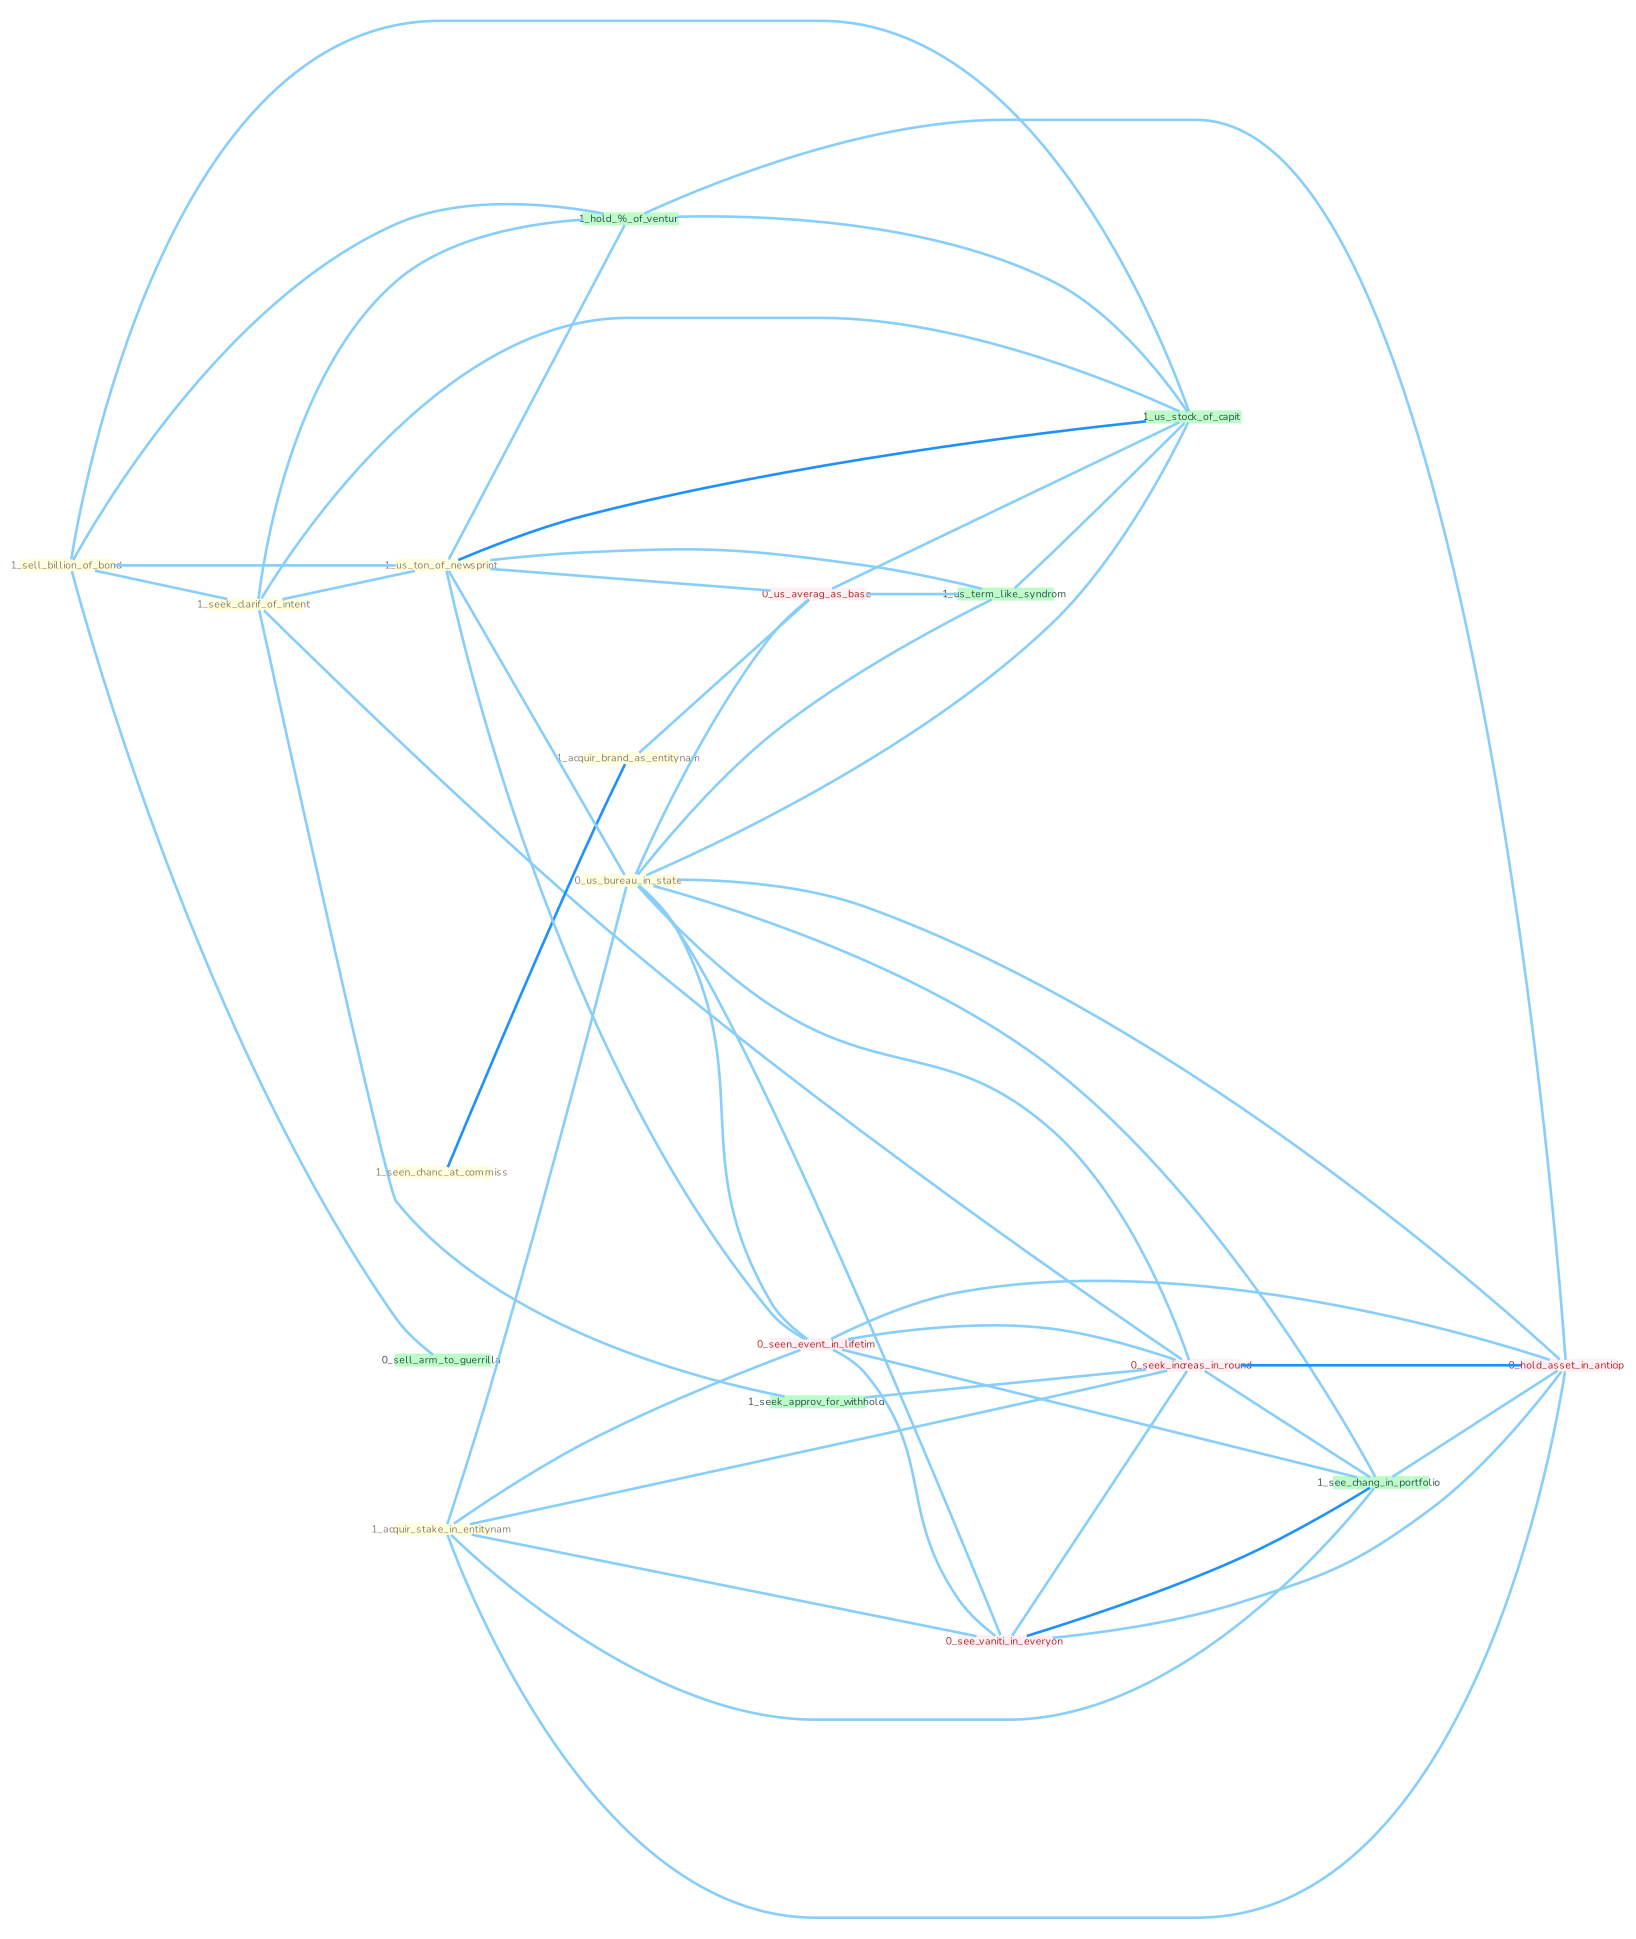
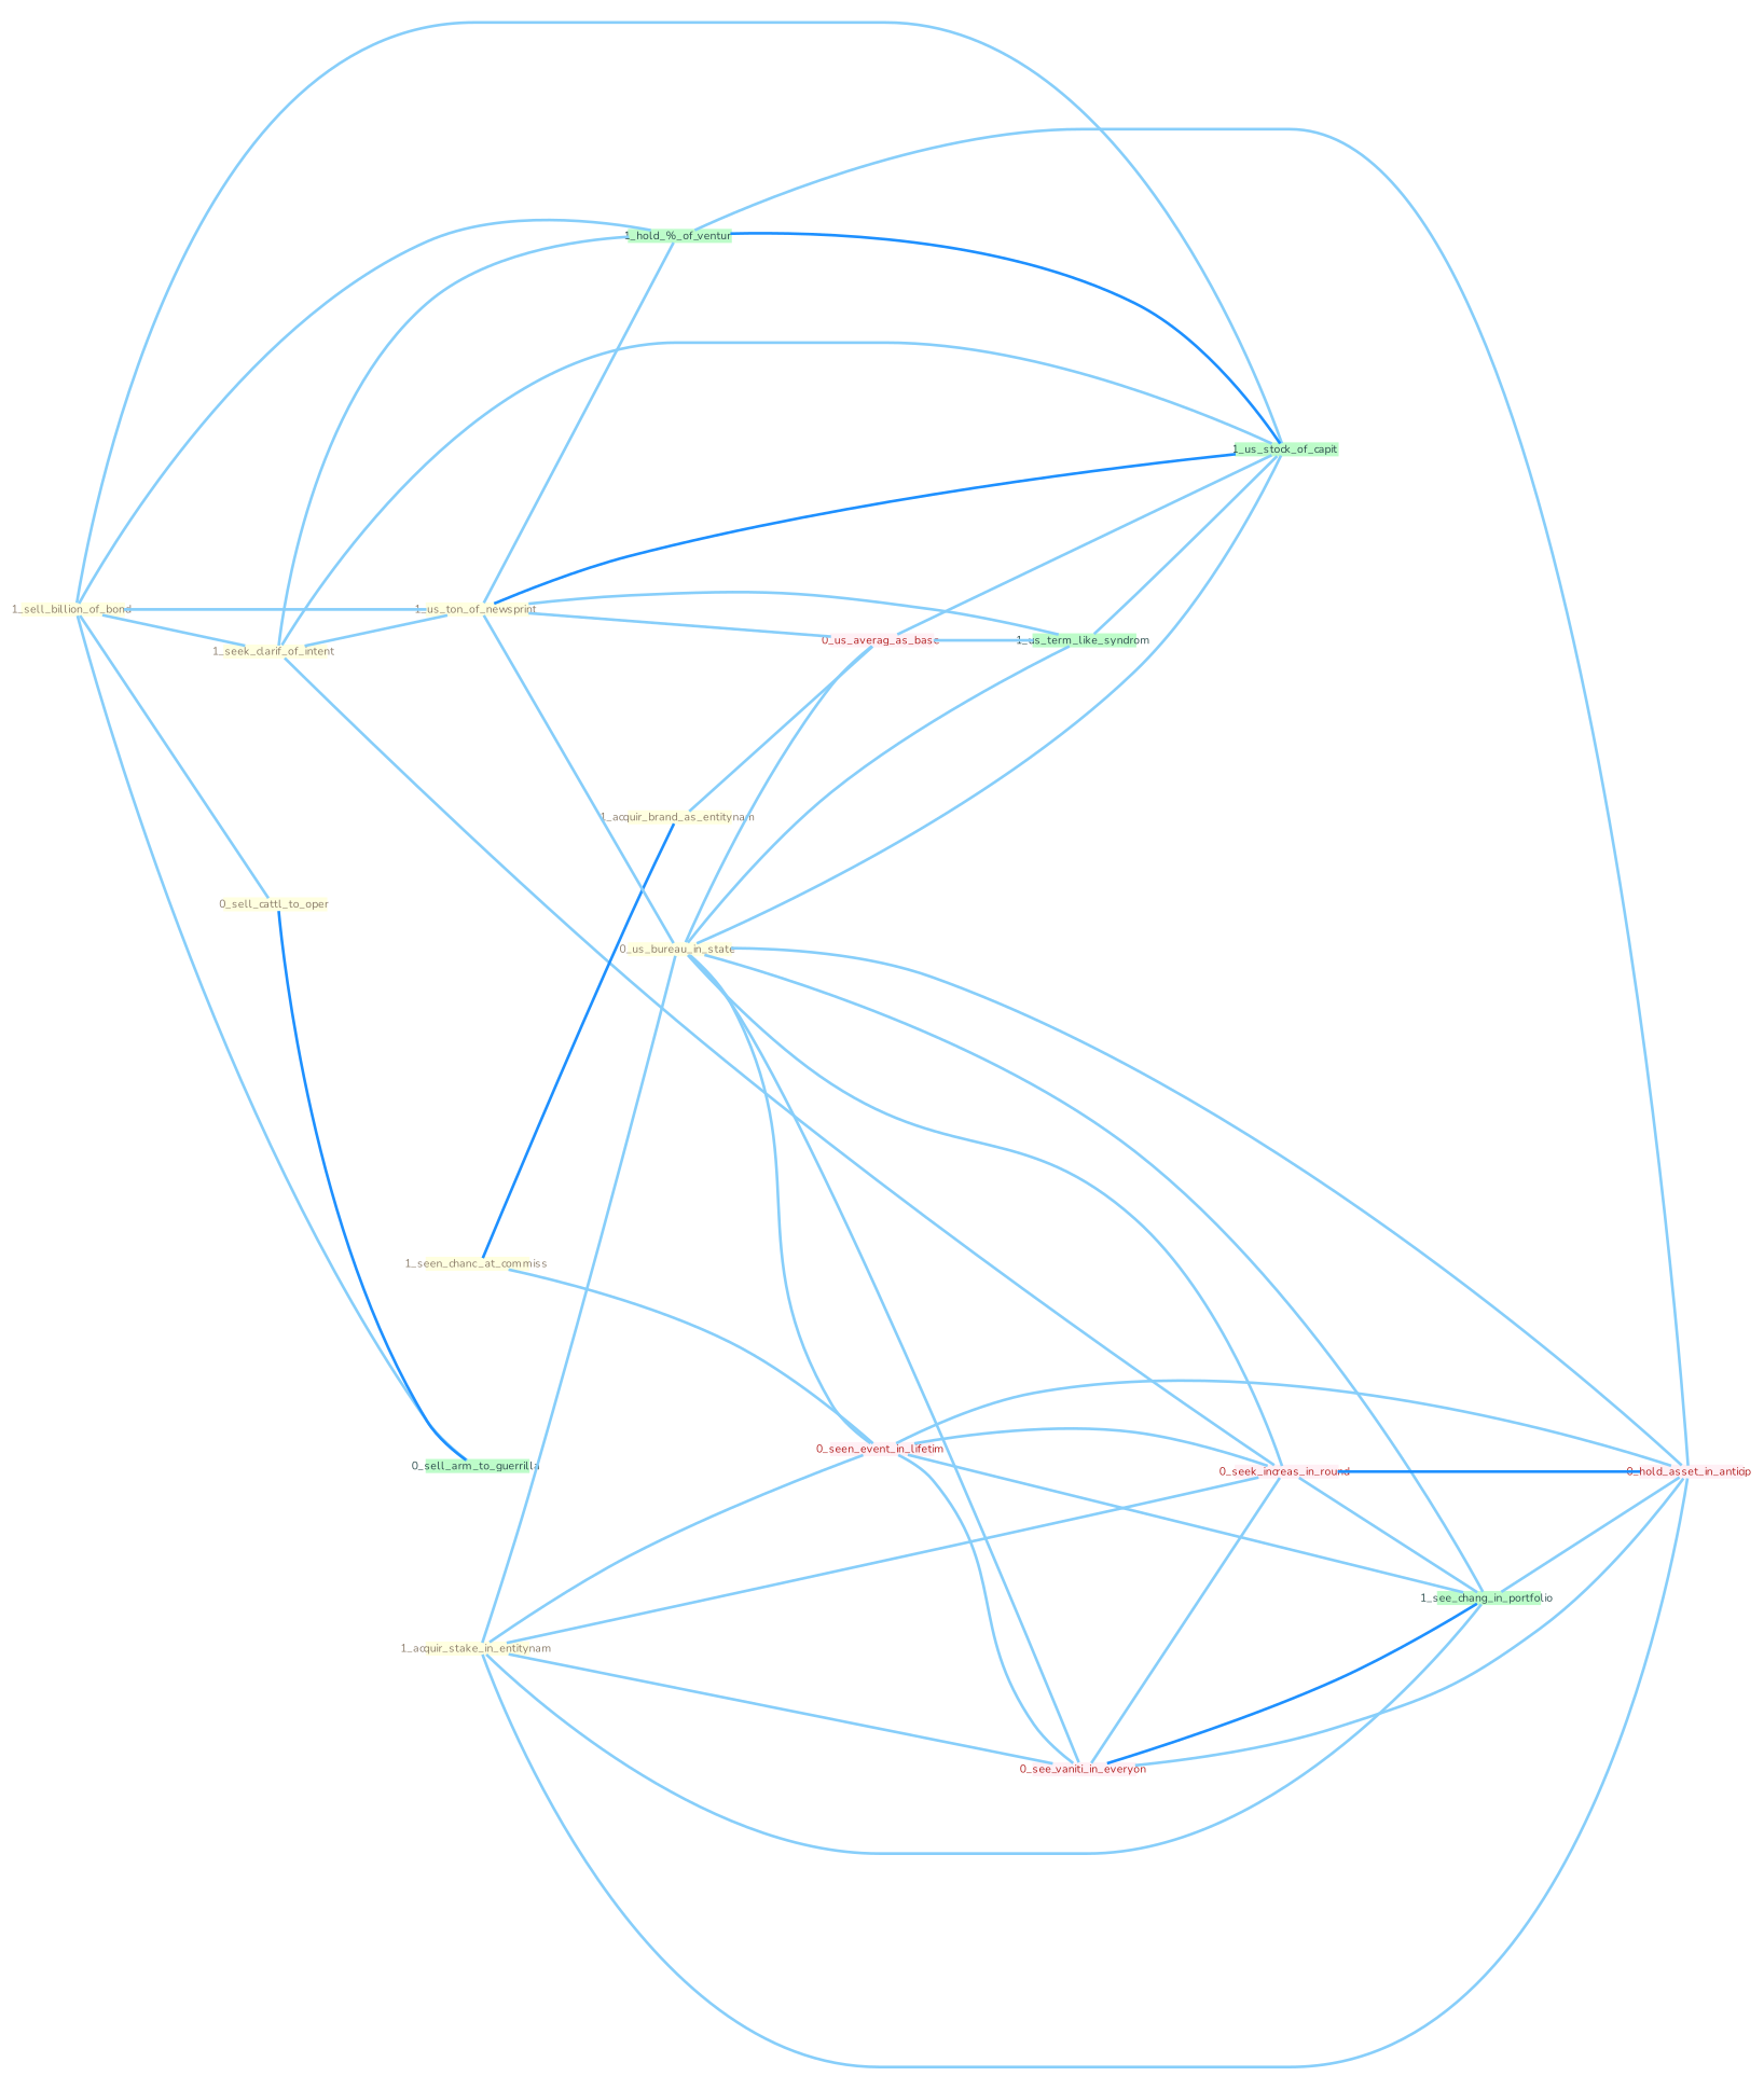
  graph {
    fontname=Nunito
    rankdir=LR
    node [color="#ffffe0" fixedsize=true fontcolor="#8b7d6b" fontname=Nunito fontsize=4 shape=polygon style=filled]
    edge [color="#87cefa" fontname=Nunito w=1]
    "1_sell_billion_of_bond " [height=.06 width=.5]
    "1_acquir_stake_in_entitynam " [height=.06 width=.5]
    "1_seek_clarif_of_intent " [height=.06 width=.5]
    "1_acquir_brand_as_entitynam " [height=.06 width=.5]
    "1_seen_chanc_at_commiss " [height=.06 width=.5]
    "1_us_ton_of_newsprint " [height=.06 width=.5]
+   "0_sell_cattl_to_oper " [height=.06 width=.5]
    "0_us_bureau_in_state " [height=.06 width=.5]
    "0_seen_event_in_lifetim " [color="#fff0f5" fontcolor="#b22222" height=.06 width=.5]
    "0_us_averag_as_base " [color="#fff0f5" fontcolor="#b22222" height=.06 width=.5]
    "0_see_vaniti_in_everyon " [color="#fff0f5" fontcolor="#b22222" height=.06 width=.5]
    "0_seek_increas_in_round " [color="#fff0f5" fontcolor="#b22222" height=.06 width=.5]
    "0_hold_asset_in_anticip " [color="#fff0f5" fontcolor="#b22222" height=.06 width=.5]
    "1_hold_%_of_ventur " [color="#BDFCC9" fontcolor="#2f4f4f" height=.06 width=.5]
    "0_sell_arm_to_guerrilla " [color="#BDFCC9" fontcolor="#2f4f4f" height=.06 width=.5]
    "1_us_stock_of_capit " [color="#BDFCC9" fontcolor="#2f4f4f" height=.06 width=.5]
    "1_see_chang_in_portfolio " [color="#BDFCC9" fontcolor="#2f4f4f" height=.06 width=.5]
-   "1_seek_approv_for_withhold " [color="#BDFCC9" fontcolor="#2f4f4f" height=.06 width=.5]
    "1_us_term_like_syndrom " [color="#BDFCC9" fontcolor="#2f4f4f" height=.06 width=.5]
    subgraph sub_1 {
      "1_sell_billion_of_bond "
      "1_acquir_stake_in_entitynam "
      "1_seek_clarif_of_intent "
      "1_acquir_brand_as_entitynam "
      "1_seen_chanc_at_commiss "
      "1_us_ton_of_newsprint "
+     "0_sell_cattl_to_oper "
      "0_us_bureau_in_state "
    }
    subgraph sub_2 {
      "0_seen_event_in_lifetim "
      "0_us_averag_as_base "
      "0_see_vaniti_in_everyon "
      "0_seek_increas_in_round "
      "0_hold_asset_in_anticip "
    }
    "1_sell_billion_of_bond " -- "1_seek_clarif_of_intent "
    "1_sell_billion_of_bond " -- "1_us_ton_of_newsprint "
+   "1_sell_billion_of_bond " -- "0_sell_cattl_to_oper "
    "1_sell_billion_of_bond " -- "1_hold_%_of_ventur "
    "1_sell_billion_of_bond " -- "0_sell_arm_to_guerrilla "
    "1_sell_billion_of_bond " -- "1_us_stock_of_capit "
    "1_acquir_stake_in_entitynam " -- "0_us_bureau_in_state "
    "1_acquir_stake_in_entitynam " -- "0_seen_event_in_lifetim "
    "1_acquir_stake_in_entitynam " -- "0_see_vaniti_in_everyon "
    "1_acquir_stake_in_entitynam " -- "0_seek_increas_in_round "
    "1_acquir_stake_in_entitynam " -- "0_hold_asset_in_anticip "
    "1_acquir_stake_in_entitynam " -- "1_see_chang_in_portfolio "
    "1_seek_clarif_of_intent " -- "1_us_ton_of_newsprint "
    "1_seek_clarif_of_intent " -- "0_seek_increas_in_round "
    "1_seek_clarif_of_intent " -- "1_hold_%_of_ventur "
    "1_seek_clarif_of_intent " -- "1_us_stock_of_capit "
-   "1_seek_clarif_of_intent " -- "1_seek_approv_for_withhold "
    "1_acquir_brand_as_entitynam " -- "0_us_averag_as_base "
    "1_seen_chanc_at_commiss " -- "1_acquir_brand_as_entitynam " [color="#1e90ff" w=2]
-   "1_us_ton_of_newsprint " -- "0_seen_event_in_lifetim "
+   "1_seen_chanc_at_commiss " -- "0_seen_event_in_lifetim "
    "1_us_ton_of_newsprint " -- "0_us_bureau_in_state "
    "1_us_ton_of_newsprint " -- "0_us_averag_as_base "
    "1_us_ton_of_newsprint " -- "1_hold_%_of_ventur "
    "1_us_ton_of_newsprint " -- "1_us_stock_of_capit " [color="#1e90ff" w=2]
    "1_us_ton_of_newsprint " -- "1_us_term_like_syndrom "
+   "0_sell_cattl_to_oper " -- "0_sell_arm_to_guerrilla " [color="#1e90ff" w=2]
    "0_us_bureau_in_state " -- "0_seen_event_in_lifetim "
    "0_us_bureau_in_state " -- "0_us_averag_as_base "
    "0_us_bureau_in_state " -- "0_see_vaniti_in_everyon "
    "0_us_bureau_in_state " -- "0_seek_increas_in_round "
    "0_us_bureau_in_state " -- "0_hold_asset_in_anticip "
    "0_us_bureau_in_state " -- "1_us_stock_of_capit "
    "0_us_bureau_in_state " -- "1_see_chang_in_portfolio "
    "0_us_bureau_in_state " -- "1_us_term_like_syndrom "
    "0_seen_event_in_lifetim " -- "0_see_vaniti_in_everyon "
    "0_seen_event_in_lifetim " -- "0_seek_increas_in_round "
    "0_seen_event_in_lifetim " -- "0_hold_asset_in_anticip "
    "0_seen_event_in_lifetim " -- "1_see_chang_in_portfolio "
    "0_us_averag_as_base " -- "1_us_stock_of_capit "
    "0_us_averag_as_base " -- "1_us_term_like_syndrom "
    "0_see_vaniti_in_everyon " -- "0_seek_increas_in_round "
    "0_see_vaniti_in_everyon " -- "0_hold_asset_in_anticip "
    "0_see_vaniti_in_everyon " -- "1_see_chang_in_portfolio " [color="#1e90ff" w=2]
    "0_seek_increas_in_round " -- "0_hold_asset_in_anticip " [color="#1e90ff"]
    "0_seek_increas_in_round " -- "1_see_chang_in_portfolio "
    "1_hold_%_of_ventur " -- "0_hold_asset_in_anticip "
-   "1_hold_%_of_ventur " -- "1_us_stock_of_capit "
+   "1_hold_%_of_ventur " -- "1_us_stock_of_capit " [color="#1e90ff"]
    "1_see_chang_in_portfolio " -- "0_hold_asset_in_anticip "
-   "1_seek_approv_for_withhold " -- "0_seek_increas_in_round "
    "1_us_term_like_syndrom " -- "1_us_stock_of_capit "
  }
